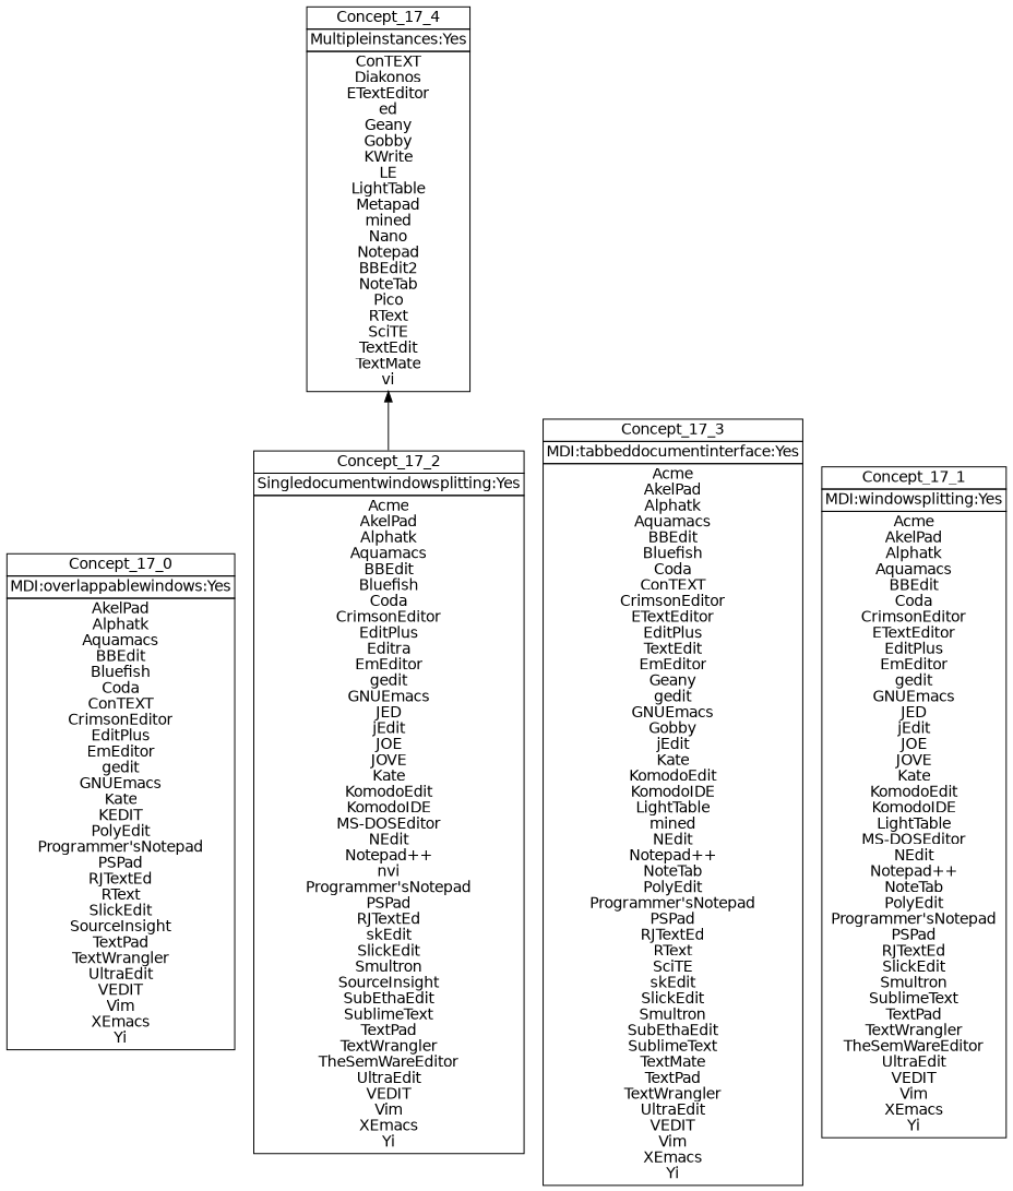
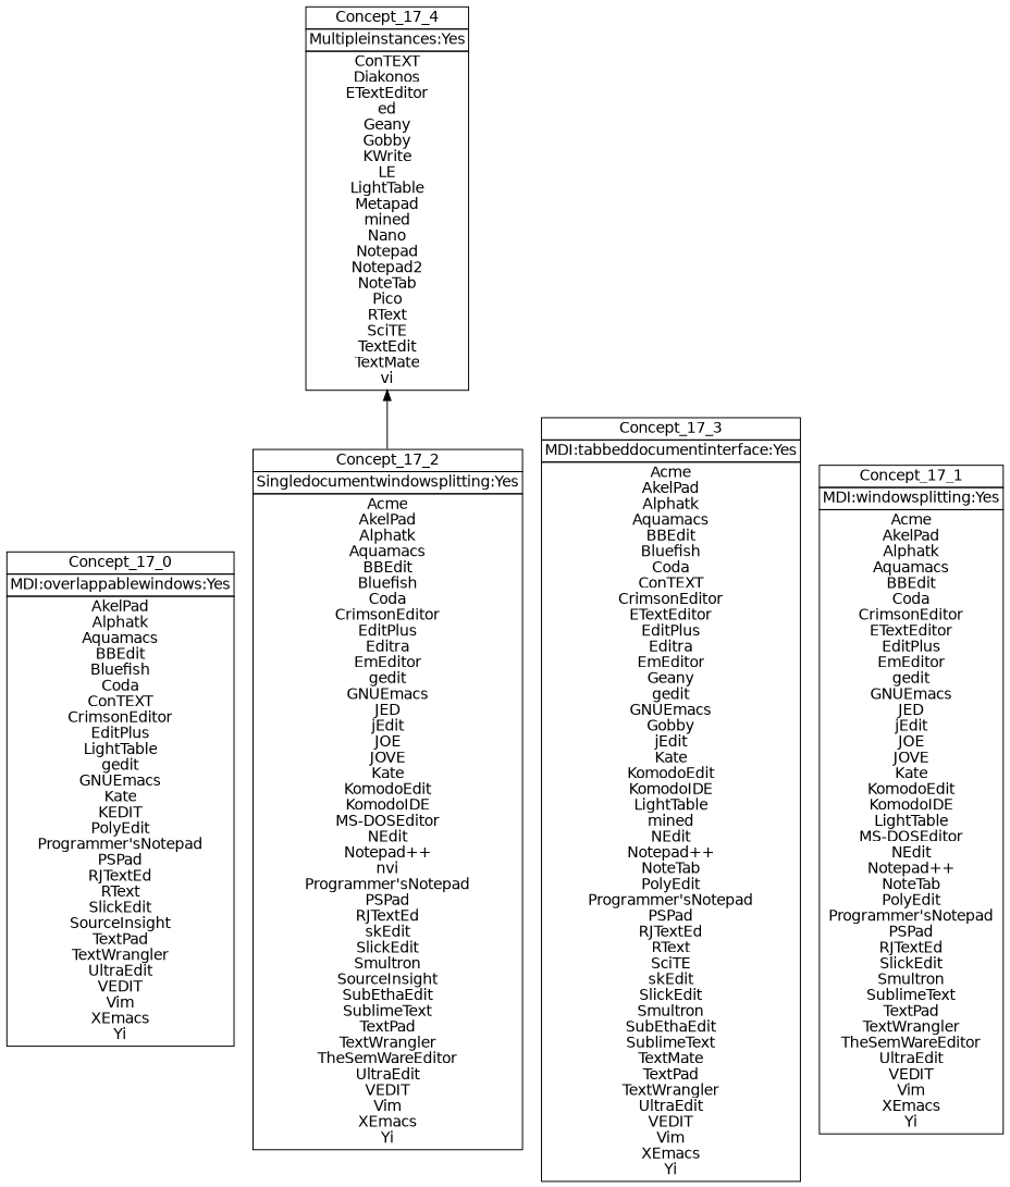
  digraph {
    nodesep=0.2
    rankdir=BT
    ranksep=0.3
    node [fontname="DejaVu Sans" margin="0.03,0.03" shape=none]
-   n1 [label=<<table border="0" cellborder="1" cellspacing="0" port="p"><tr><td>Concept_17_0</td></tr><tr><td>MDI:overlappablewindows:Yes<br/></td></tr><tr><td>AkelPad<br/>Alphatk<br/>Aquamacs<br/>BBEdit<br/>Bluefish<br/>Coda<br/>ConTEXT<br/>CrimsonEditor<br/>EditPlus<br/>EmEditor<br/>gedit<br/>GNUEmacs<br/>Kate<br/>KEDIT<br/>PolyEdit<br/>Programmer'sNotepad<br/>PSPad<br/>RJTextEd<br/>RText<br/>SlickEdit<br/>SourceInsight<br/>TextPad<br/>TextWrangler<br/>UltraEdit<br/>VEDIT<br/>Vim<br/>XEmacs<br/>Yi<br/></td></tr></table>>]
+   n1 [label=<<table border="0" cellborder="1" cellspacing="0" port="p"><tr><td>Concept_17_0</td></tr><tr><td>MDI:overlappablewindows:Yes<br/></td></tr><tr><td>AkelPad<br/>Alphatk<br/>Aquamacs<br/>BBEdit<br/>Bluefish<br/>Coda<br/>ConTEXT<br/>CrimsonEditor<br/>EditPlus<br/>LightTable<br/>gedit<br/>GNUEmacs<br/>Kate<br/>KEDIT<br/>PolyEdit<br/>Programmer'sNotepad<br/>PSPad<br/>RJTextEd<br/>RText<br/>SlickEdit<br/>SourceInsight<br/>TextPad<br/>TextWrangler<br/>UltraEdit<br/>VEDIT<br/>Vim<br/>XEmacs<br/>Yi<br/></td></tr></table>>]
    n2 [label=<<table border="0" cellborder="1" cellspacing="0" port="p"><tr><td>Concept_17_2</td></tr><tr><td>Singledocumentwindowsplitting:Yes<br/></td></tr><tr><td>Acme<br/>AkelPad<br/>Alphatk<br/>Aquamacs<br/>BBEdit<br/>Bluefish<br/>Coda<br/>CrimsonEditor<br/>EditPlus<br/>Editra<br/>EmEditor<br/>gedit<br/>GNUEmacs<br/>JED<br/>jEdit<br/>JOE<br/>JOVE<br/>Kate<br/>KomodoEdit<br/>KomodoIDE<br/>MS-DOSEditor<br/>NEdit<br/>Notepad++<br/>nvi<br/>Programmer'sNotepad<br/>PSPad<br/>RJTextEd<br/>skEdit<br/>SlickEdit<br/>Smultron<br/>SourceInsight<br/>SubEthaEdit<br/>SublimeText<br/>TextPad<br/>TextWrangler<br/>TheSemWareEditor<br/>UltraEdit<br/>VEDIT<br/>Vim<br/>XEmacs<br/>Yi<br/></td></tr></table>>]
-   n3 [label=<<table border="0" cellborder="1" cellspacing="0" port="p"><tr><td>Concept_17_4</td></tr><tr><td>Multipleinstances:Yes<br/></td></tr><tr><td>ConTEXT<br/>Diakonos<br/>ETextEditor<br/>ed<br/>Geany<br/>Gobby<br/>KWrite<br/>LE<br/>LightTable<br/>Metapad<br/>mined<br/>Nano<br/>Notepad<br/>BBEdit2<br/>NoteTab<br/>Pico<br/>RText<br/>SciTE<br/>TextEdit<br/>TextMate<br/>vi<br/></td></tr></table>>]
-   n4 [label=<<table border="0" cellborder="1" cellspacing="0" port="p"><tr><td>Concept_17_3</td></tr><tr><td>MDI:tabbeddocumentinterface:Yes<br/></td></tr><tr><td>Acme<br/>AkelPad<br/>Alphatk<br/>Aquamacs<br/>BBEdit<br/>Bluefish<br/>Coda<br/>ConTEXT<br/>CrimsonEditor<br/>ETextEditor<br/>EditPlus<br/>TextEdit<br/>EmEditor<br/>Geany<br/>gedit<br/>GNUEmacs<br/>Gobby<br/>jEdit<br/>Kate<br/>KomodoEdit<br/>KomodoIDE<br/>LightTable<br/>mined<br/>NEdit<br/>Notepad++<br/>NoteTab<br/>PolyEdit<br/>Programmer'sNotepad<br/>PSPad<br/>RJTextEd<br/>RText<br/>SciTE<br/>skEdit<br/>SlickEdit<br/>Smultron<br/>SubEthaEdit<br/>SublimeText<br/>TextMate<br/>TextPad<br/>TextWrangler<br/>UltraEdit<br/>VEDIT<br/>Vim<br/>XEmacs<br/>Yi<br/></td></tr></table>>]
+   n3 [label=<<table border="0" cellborder="1" cellspacing="0" port="p"><tr><td>Concept_17_4</td></tr><tr><td>Multipleinstances:Yes<br/></td></tr><tr><td>ConTEXT<br/>Diakonos<br/>ETextEditor<br/>ed<br/>Geany<br/>Gobby<br/>KWrite<br/>LE<br/>LightTable<br/>Metapad<br/>mined<br/>Nano<br/>Notepad<br/>Notepad2<br/>NoteTab<br/>Pico<br/>RText<br/>SciTE<br/>TextEdit<br/>TextMate<br/>vi<br/></td></tr></table>>]
+   n4 [label=<<table border="0" cellborder="1" cellspacing="0" port="p"><tr><td>Concept_17_3</td></tr><tr><td>MDI:tabbeddocumentinterface:Yes<br/></td></tr><tr><td>Acme<br/>AkelPad<br/>Alphatk<br/>Aquamacs<br/>BBEdit<br/>Bluefish<br/>Coda<br/>ConTEXT<br/>CrimsonEditor<br/>ETextEditor<br/>EditPlus<br/>Editra<br/>EmEditor<br/>Geany<br/>gedit<br/>GNUEmacs<br/>Gobby<br/>jEdit<br/>Kate<br/>KomodoEdit<br/>KomodoIDE<br/>LightTable<br/>mined<br/>NEdit<br/>Notepad++<br/>NoteTab<br/>PolyEdit<br/>Programmer'sNotepad<br/>PSPad<br/>RJTextEd<br/>RText<br/>SciTE<br/>skEdit<br/>SlickEdit<br/>Smultron<br/>SubEthaEdit<br/>SublimeText<br/>TextMate<br/>TextPad<br/>TextWrangler<br/>UltraEdit<br/>VEDIT<br/>Vim<br/>XEmacs<br/>Yi<br/></td></tr></table>>]
    n5 [label=<<table border="0" cellborder="1" cellspacing="0" port="p"><tr><td>Concept_17_1</td></tr><tr><td>MDI:windowsplitting:Yes<br/></td></tr><tr><td>Acme<br/>AkelPad<br/>Alphatk<br/>Aquamacs<br/>BBEdit<br/>Coda<br/>CrimsonEditor<br/>ETextEditor<br/>EditPlus<br/>EmEditor<br/>gedit<br/>GNUEmacs<br/>JED<br/>jEdit<br/>JOE<br/>JOVE<br/>Kate<br/>KomodoEdit<br/>KomodoIDE<br/>LightTable<br/>MS-DOSEditor<br/>NEdit<br/>Notepad++<br/>NoteTab<br/>PolyEdit<br/>Programmer'sNotepad<br/>PSPad<br/>RJTextEd<br/>SlickEdit<br/>Smultron<br/>SublimeText<br/>TextPad<br/>TextWrangler<br/>TheSemWareEditor<br/>UltraEdit<br/>VEDIT<br/>Vim<br/>XEmacs<br/>Yi<br/></td></tr></table>>]
    n2 -> n3 [headport=p tailport=p]
  }
